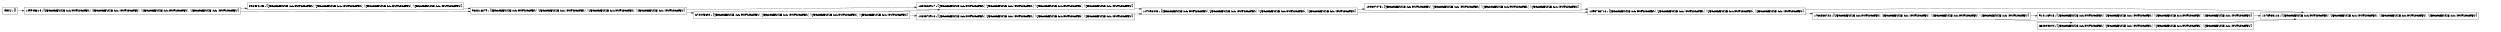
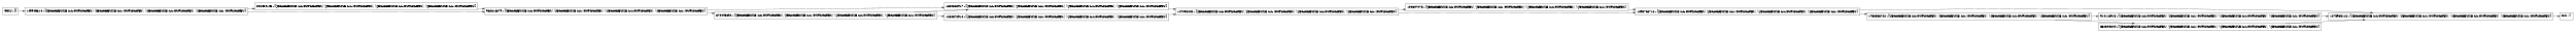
  digraph {
    rankdir=LR
    node [shape=record]
    n1 [label="1080572910 - [(JECACHESIZE && DUPLICATES), (JECACHESIZE && !DUPLICATES), (!JECACHESIZE && DUPLICATES), (!JECACHESIZE && !DUPLICATES)]"]
    n2 [label="147093043 - [(JECACHESIZE && DUPLICATES), (JECACHESIZE && !DUPLICATES), (!JECACHESIZE && DUPLICATES), (!JECACHESIZE && !DUPLICATES)]"]
    n3 [label="914116915 - [(JECACHESIZE && DUPLICATES), (JECACHESIZE && !DUPLICATES), (!JECACHESIZE && DUPLICATES), (!JECACHESIZE && !DUPLICATES)]"]
    n4 [label="1275935118 - [(JECACHESIZE && DUPLICATES), (JECACHESIZE && !DUPLICATES), (!JECACHESIZE && DUPLICATES), (!JECACHESIZE && !DUPLICATES)]"]
    n5 [label="149945814 - [(JECACHESIZE && DUPLICATES), (JECACHESIZE && !DUPLICATES), (!JECACHESIZE && DUPLICATES), (!JECACHESIZE && !DUPLICATES)]"]
    n6 [label="296434145 - [(JECACHESIZE && DUPLICATES), (JECACHESIZE && !DUPLICATES), (!JECACHESIZE && DUPLICATES), (!JECACHESIZE && !DUPLICATES)]"]
    n7 [label="982818879 - [(JECACHESIZE && DUPLICATES), (JECACHESIZE && !DUPLICATES), (!JECACHESIZE && DUPLICATES), (!JECACHESIZE && !DUPLICATES)]"]
    n8 [label="100307075 - [(JECACHESIZE && DUPLICATES), (JECACHESIZE && !DUPLICATES), (!JECACHESIZE && DUPLICATES), (!JECACHESIZE && !DUPLICATES)]"]
    n9 [label="1295768716 - [(JECACHESIZE && DUPLICATES), (JECACHESIZE && !DUPLICATES), (!JECACHESIZE && DUPLICATES), (!JECACHESIZE && !DUPLICATES)]"]
    n10 [label="1733536722 - [(JECACHESIZE && DUPLICATES), (JECACHESIZE && !DUPLICATES), (!JECACHESIZE && DUPLICATES), (!JECACHESIZE && !DUPLICATES)]"]
    n11 [label="632304844 - [(JECACHESIZE && DUPLICATES), (JECACHESIZE && !DUPLICATES), (!JECACHESIZE && DUPLICATES), (!JECACHESIZE && !DUPLICATES)]"]
    n12 [label="entry - []"]
+   n13 [label="exit - []"]
    n14 [label="1600322917 - [(JECACHESIZE && DUPLICATES), (JECACHESIZE && !DUPLICATES), (!JECACHESIZE && DUPLICATES), (!JECACHESIZE && !DUPLICATES)]"]
    n15 [label="672445692 - [(JECACHESIZE && DUPLICATES), (JECACHESIZE && !DUPLICATES), (!JECACHESIZE && DUPLICATES), (!JECACHESIZE && !DUPLICATES)]"]
    n1 -> n2
    n2 -> n8
    n2 -> n9
    n3 -> n4
+   n4 -> n13
    n5 -> n6
    n5 -> n7
    n6 -> n7
    n7 -> n14
    n7 -> n15
    n8 -> n9
    n9 -> n4
    n9 -> n10
    n10 -> n3
    n10 -> n11
    n11 -> n4
    n12 -> n5
    n14 -> n2
    n15 -> n1
    n15 -> n14
  }
